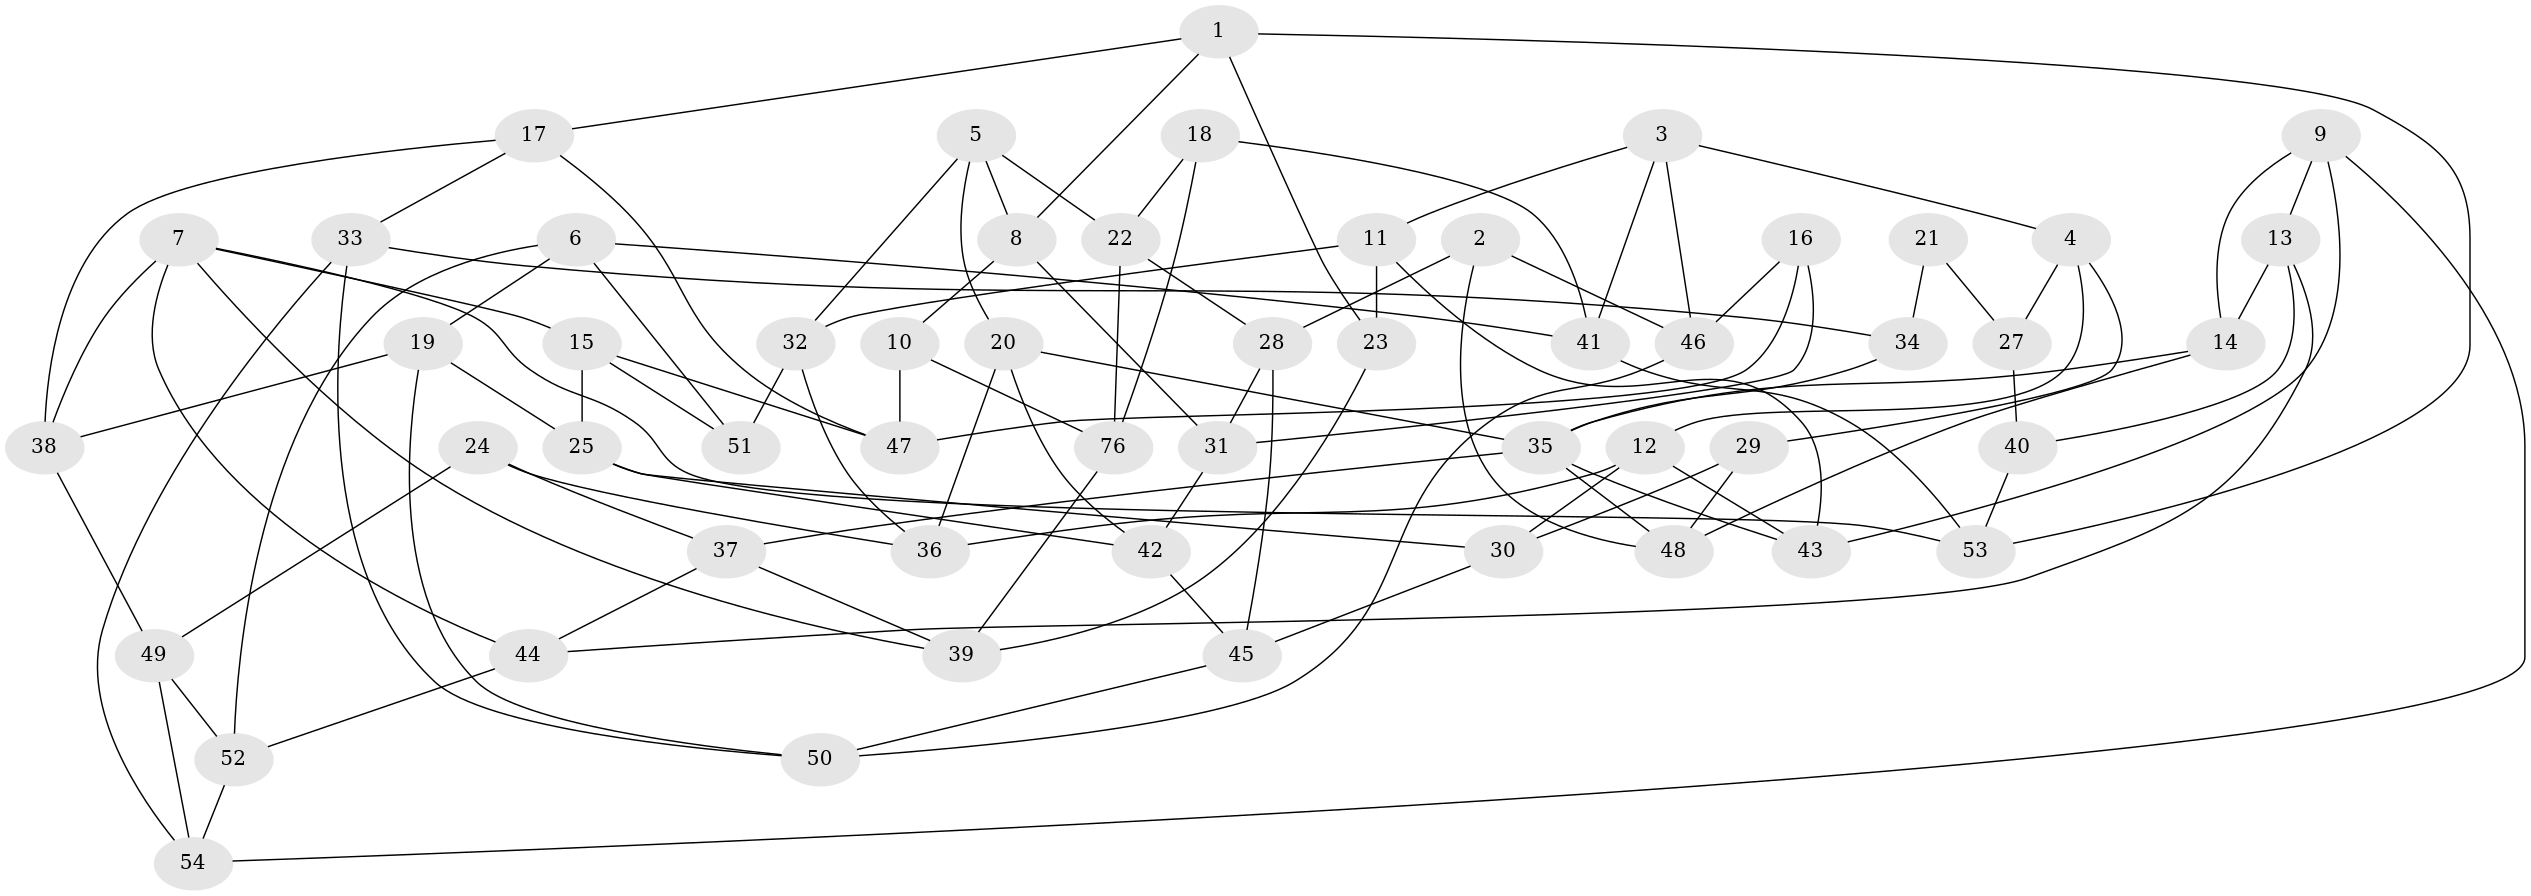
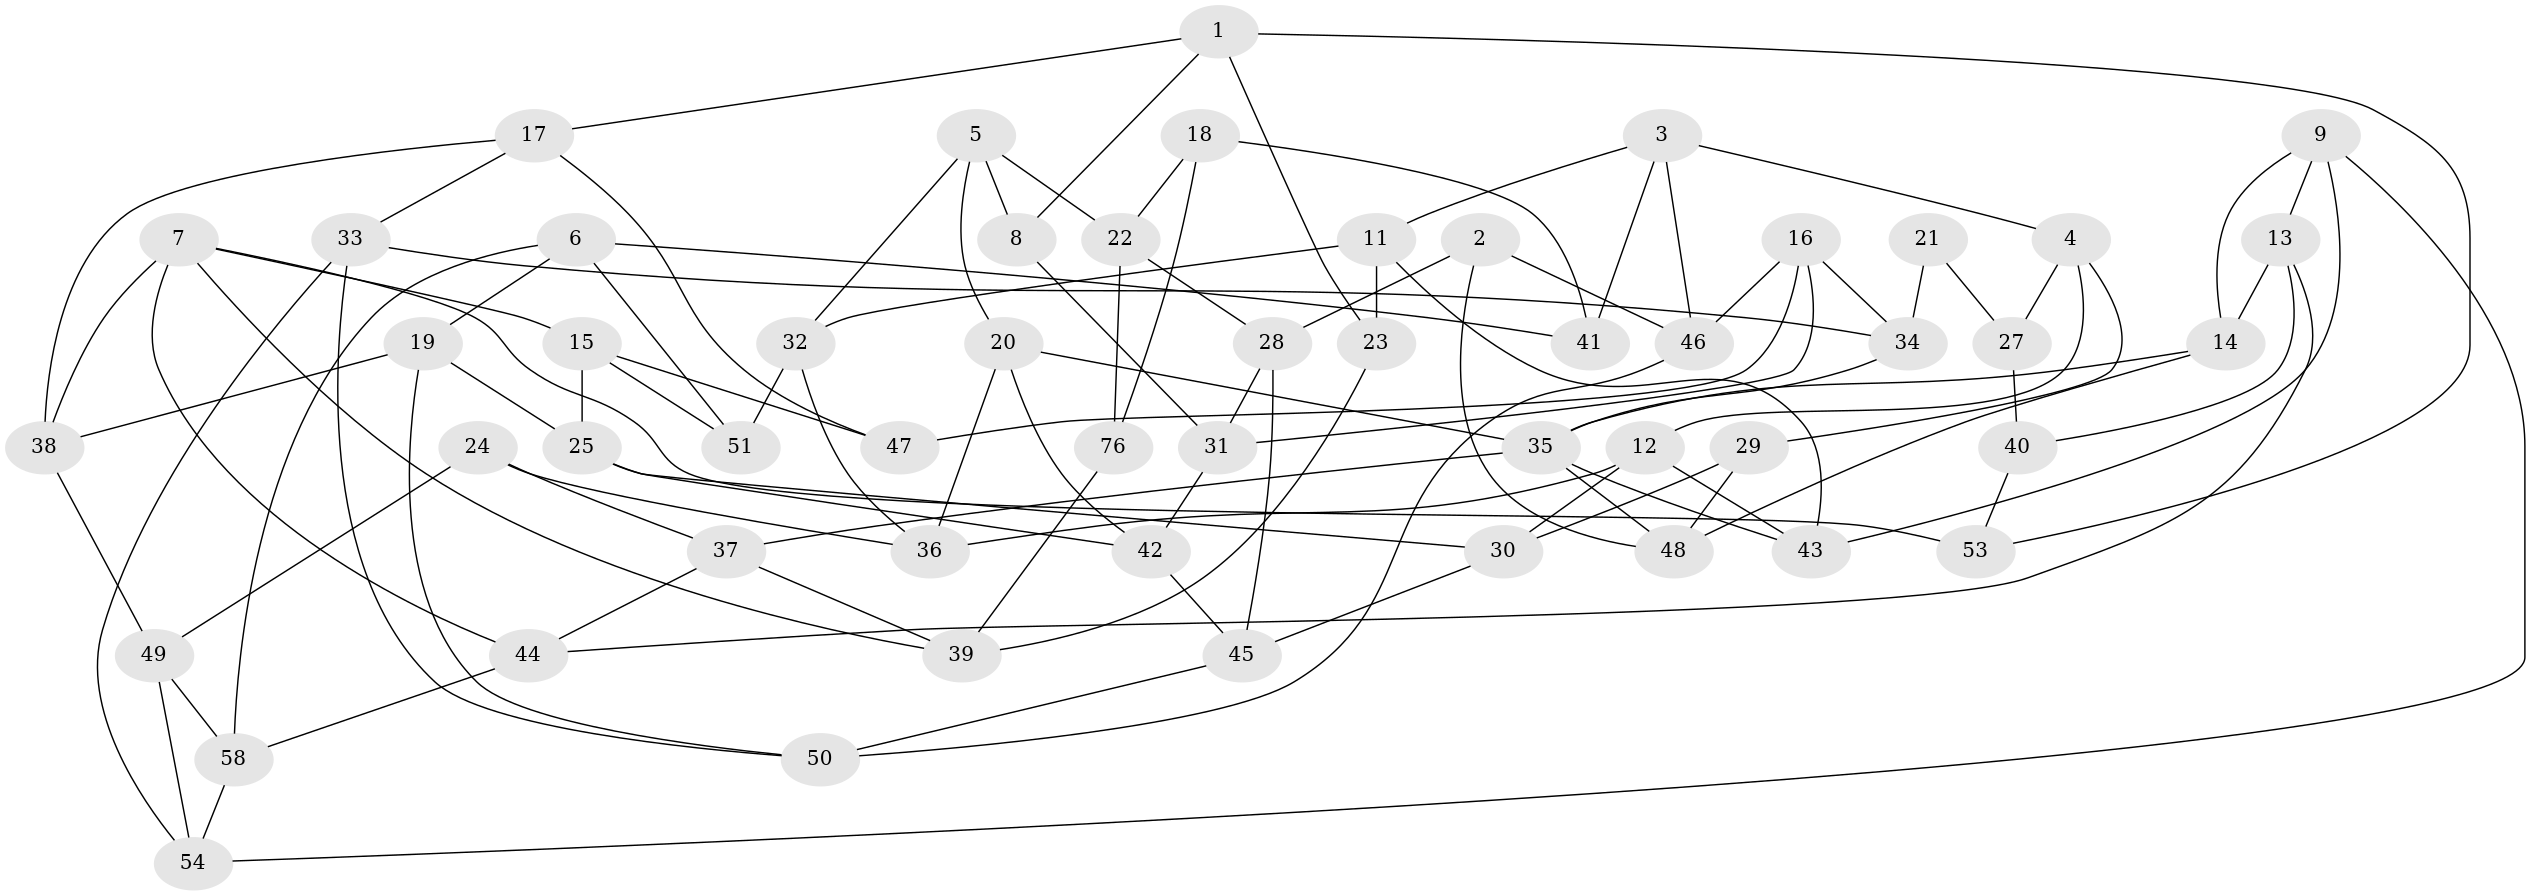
  graph {
    node [color=gray90 style=filled]
    1
    8
    17
    23
    53
-   10
    31
    38
    47
    33
    39
    2
    28
    46
    48
    45
    50
    3
    4
    11
    41
    12
    27
    29
    32
    43
    30
    36
    40
    5
    20
    22
    35
    42
    n35 [label=76]
    51
    6
    19
-   52
+   52 [label=58]
    25
    54
    7
    15
    44
    49
    9
    13
    14
    24
    37
    16
    34
    18
    21
    1 -- 8
    1 -- 17
    1 -- 23
    1 -- 53
-   8 -- 10
    8 -- 31
    17 -- 38
    17 -- 47
    17 -- 33
    23 -- 39
-   10 -- 47
-   10 -- n35
    31 -- 42
    38 -- 49
    33 -- 50
    33 -- 54
    33 -- 34
    2 -- 28
    2 -- 46
    2 -- 48
    28 -- 31
    28 -- 45
    46 -- 50
    45 -- 50
    3 -- 46
    3 -- 4
    3 -- 11
    3 -- 41
    4 -- 12
    4 -- 27
    4 -- 29
    11 -- 23
    11 -- 32
    11 -- 43
-   41 -- 53
    12 -- 43
    12 -- 30
    12 -- 36
    27 -- 40
    29 -- 48
    29 -- 30
    32 -- 36
    32 -- 51
    30 -- 45
    40 -- 53
    5 -- 8
    5 -- 32
    5 -- 20
    5 -- 22
    20 -- 36
    20 -- 35
    20 -- 42
    22 -- 28
    22 -- n35
    35 -- 48
    35 -- 43
    35 -- 37
    42 -- 45
    n35 -- 39
    6 -- 41
    6 -- 51
    6 -- 19
    6 -- 52
    19 -- 38
    19 -- 50
    19 -- 25
    52 -- 54
    25 -- 30
    25 -- 42
    7 -- 53
    7 -- 38
    7 -- 39
    7 -- 15
    7 -- 44
    15 -- 47
    15 -- 51
    15 -- 25
    44 -- 52
    49 -- 52
    49 -- 54
    9 -- 43
    9 -- 54
    9 -- 13
    9 -- 14
    13 -- 40
    13 -- 44
    13 -- 14
    14 -- 48
    14 -- 35
    24 -- 36
    24 -- 49
    24 -- 37
    37 -- 39
    37 -- 44
    16 -- 31
    16 -- 47
    16 -- 46
+   16 -- 34
    34 -- 35
    18 -- 41
    18 -- 22
    18 -- n35
    21 -- 27
    21 -- 34
  }
